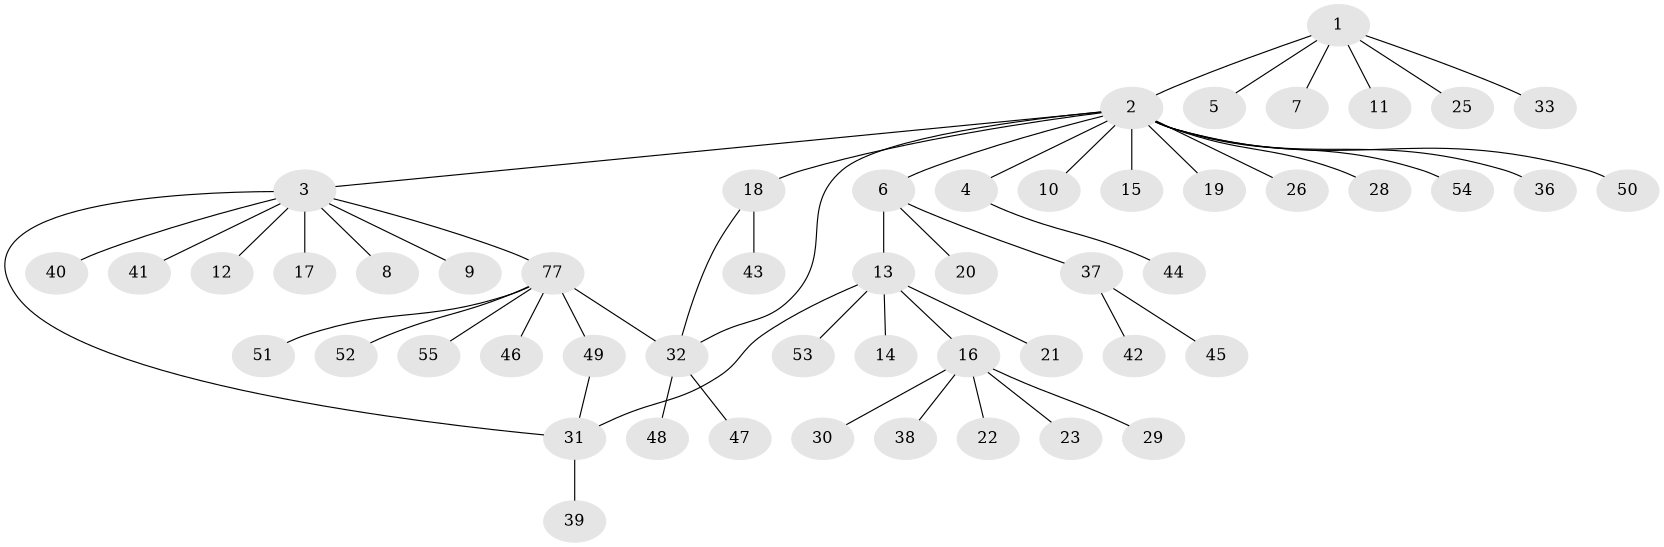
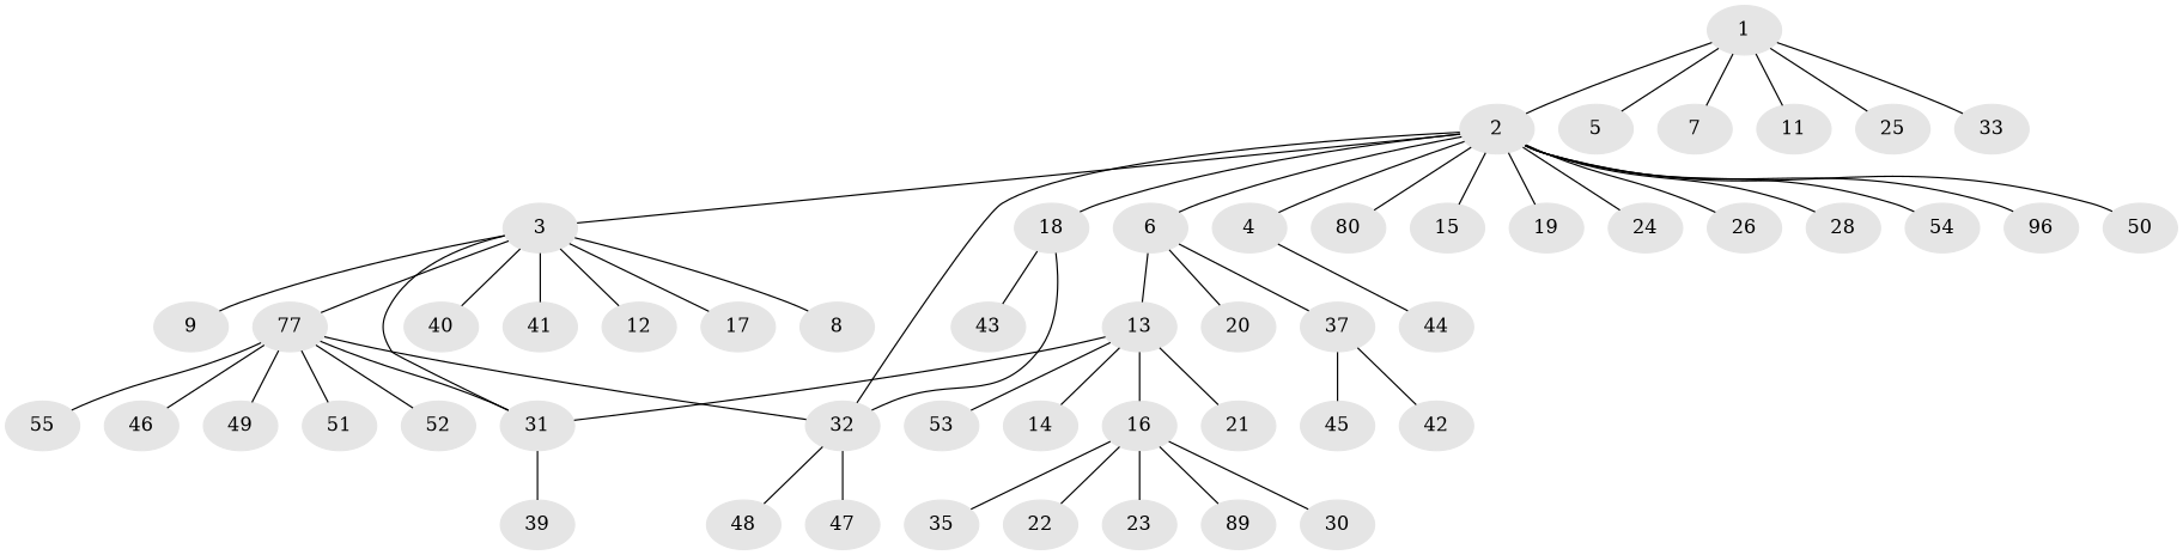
  graph {
    node [color=gray90 style=filled]
    1
    2
    5
    7
    11
    25
    33
    3
    4
    6
-   10
+   10 [label=80]
    15
    18
    19
+   24
    26
    28
    32
    n19 [label=54]
-   36
+   36 [label=96]
    50
    8
    9
    12
    17
    n26 [label=77]
    31
    40
    41
    44
    13
    20
    37
    43
    48
    47
    n37 [label=55]
    46
    49
    51
    52
    39
    14
    16
    21
    53
    42
    45
    22
    23
-   29
+   29 [label=89]
    30
-   38
+   38 [label=35]
    1 -- 2
    1 -- 5
    1 -- 7
    1 -- 11
    1 -- 25
    1 -- 33
    2 -- 3
    2 -- 4
    2 -- 6
    2 -- 10
    2 -- 15
    2 -- 18
    2 -- 19
+   2 -- 24
    2 -- 26
    2 -- 28
    2 -- 32
    2 -- n19
    2 -- 36
    2 -- 50
    3 -- 8
    3 -- 9
    3 -- 12
    3 -- 17
    3 -- n26
    3 -- 31
    3 -- 40
    3 -- 41
    4 -- 44
    6 -- 13
    6 -- 20
    6 -- 37
    18 -- 32
    18 -- 43
    32 -- 48
    32 -- 47
    n26 -- 32
-   49 -- 31
+   n26 -- 31
    n26 -- n37
    n26 -- 46
    n26 -- 49
    n26 -- 51
    n26 -- 52
    31 -- 39
    13 -- 31
    13 -- 14
    13 -- 16
    13 -- 21
    13 -- 53
    37 -- 42
    37 -- 45
    16 -- 22
    16 -- 23
    16 -- 29
    16 -- 30
    16 -- 38
  }
